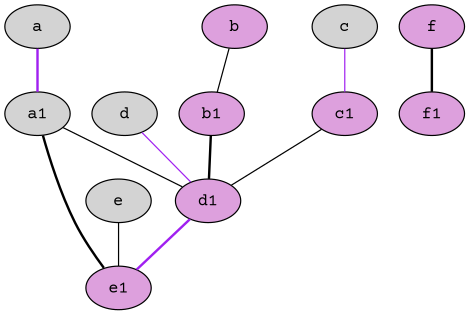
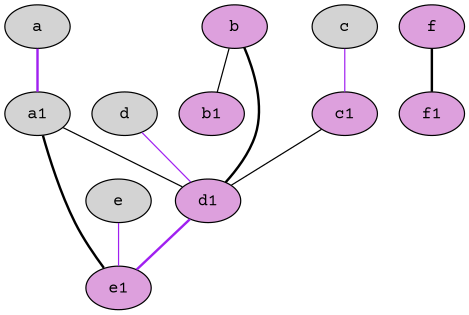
  graph {
    fontname="Courier Prime"
    node [fillcolor=plum fontname="Courier Prime" style=filled]
    edge [color=black fontname="Courier Prime" style=solid]
    c [fillcolor=lightgrey]
    c1
    d1
    d [fillcolor=lightgrey]
    e1
    f
    f1
    b1
    e [fillcolor=lightgrey]
    a [fillcolor=lightgrey]
    a1 [fillcolor=lightgrey]
    b
    c -- c1 [color=purple]
    c1 -- d1
    d1 -- e1 [color=purple style=bold]
    d -- d1 [color=purple]
    f -- f1 [style=bold]
-   b1 -- d1 [style=bold]
-   e -- e1
+   b -- d1 [style=bold]
+   e -- e1 [color=purple]
    a -- a1 [color=purple style=bold]
    a1 -- d1
    a1 -- e1 [style=bold]
    b -- b1
  }
